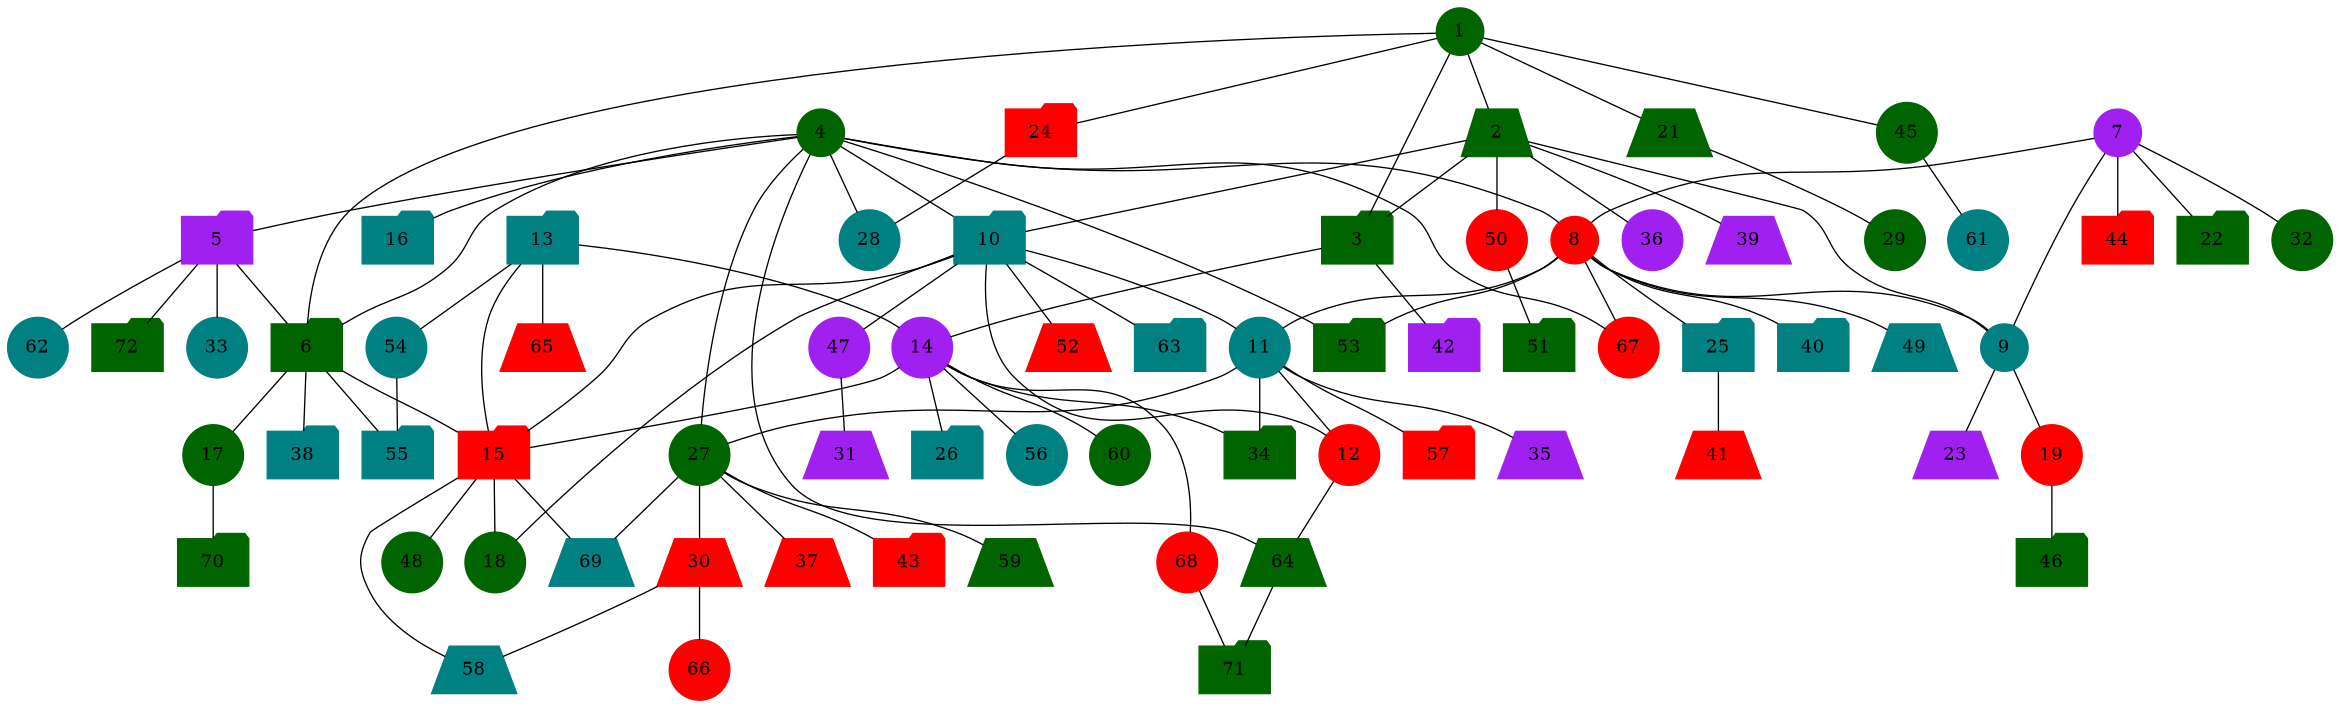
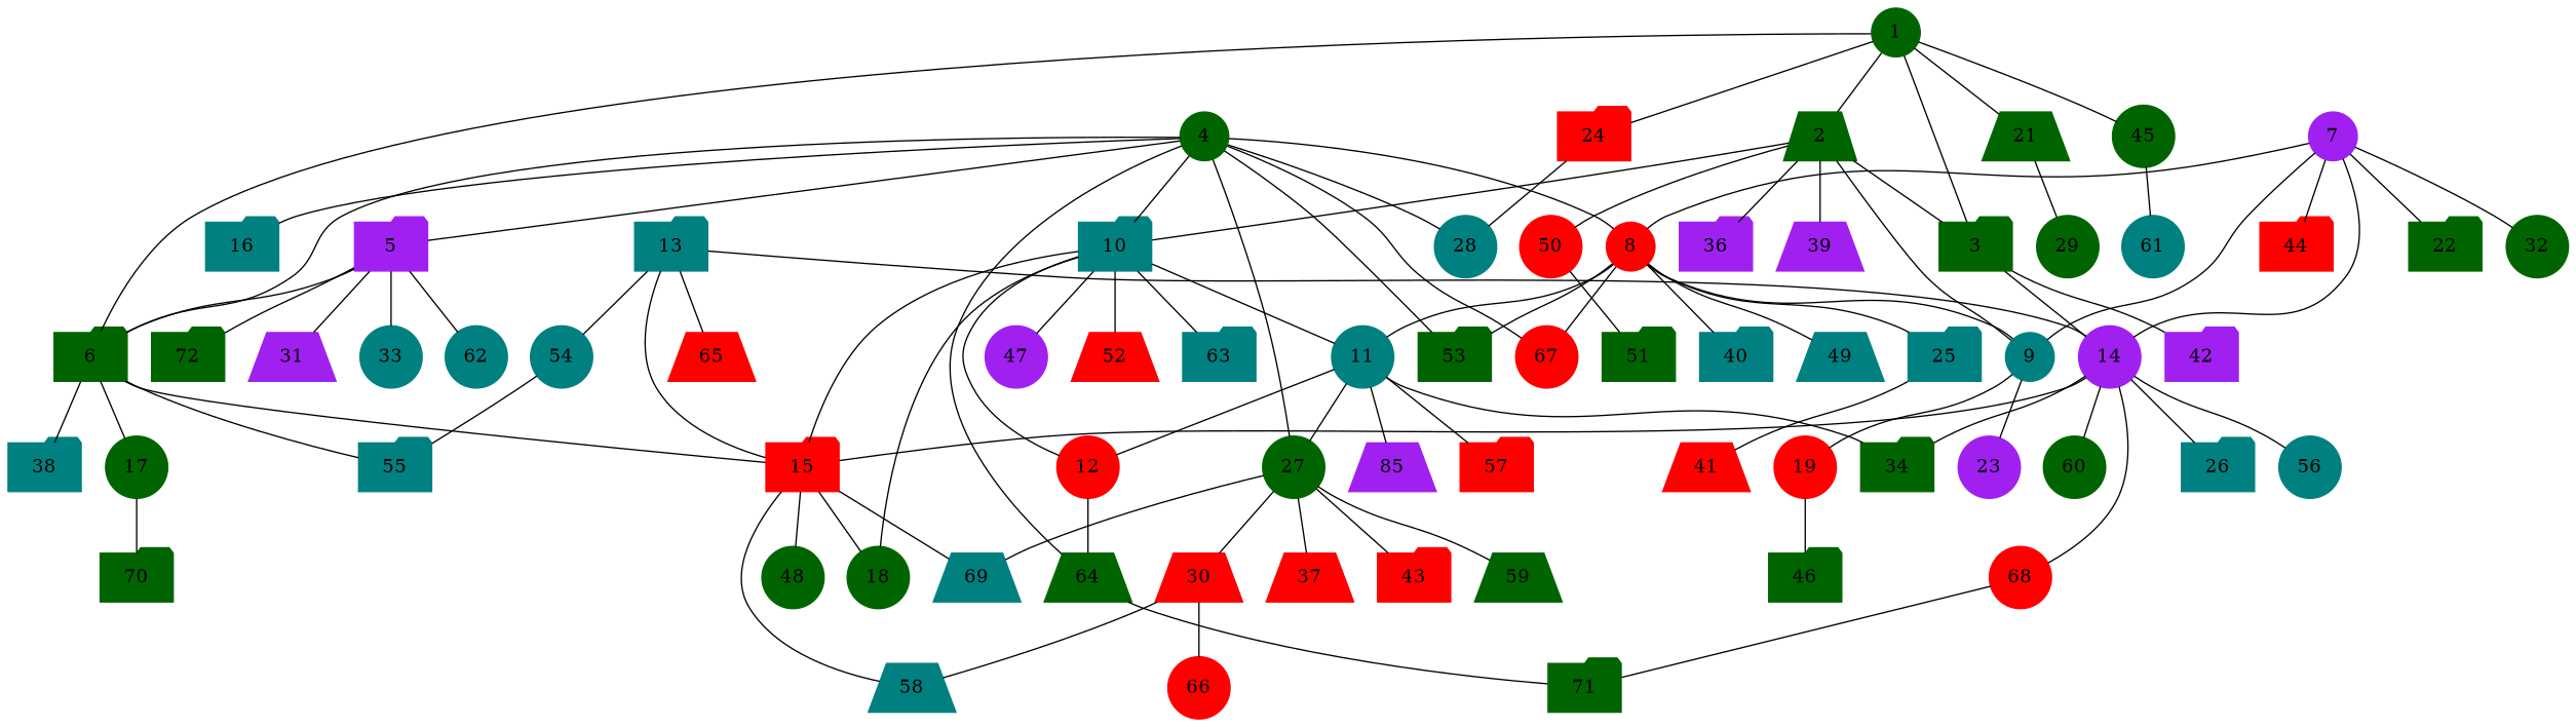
  graph {
    node [color=darkgreen shape=circle style=filled]
    2 [shape=trapezium]
    1
    3 [shape=folder]
    6 [shape=folder]
    21 [shape=trapezium]
    24 [color=red shape=folder]
    45
    9 [color=teal]
    10 [color=teal shape=folder]
-   36 [color=purple]
+   36 [color=purple shape=folder]
    39 [color=purple shape=trapezium]
    50 [color=red]
    14 [color=purple]
    42 [color=purple shape=folder]
    15 [color=red shape=folder]
    17
    38 [color=teal shape=folder]
    55 [color=teal shape=folder]
    29
    28 [color=teal]
    61 [color=teal]
    19 [color=red]
-   23 [color=purple shape=trapezium]
+   23 [color=purple]
    11 [color=teal]
    12 [color=red]
    18
    47 [color=purple]
    52 [color=red shape=trapezium]
    63 [color=teal shape=folder]
    51 [shape=folder]
    34 [shape=folder]
    26 [color=teal shape=folder]
    56 [color=teal]
    60
    68 [color=red]
    4
    5 [color=purple shape=folder]
    8 [color=red]
    16 [color=teal shape=folder]
    27
    53 [shape=folder]
    64 [shape=trapezium]
    67 [color=red]
    31 [color=purple shape=trapezium]
    33 [color=teal]
    62 [color=teal]
    72 [shape=folder]
    25 [color=teal shape=folder]
    40 [color=teal shape=folder]
    49 [color=teal shape=trapezium]
    69 [color=teal shape=trapezium]
    30 [color=red shape=trapezium]
    37 [color=red shape=trapezium]
    43 [color=red shape=folder]
    59 [shape=trapezium]
    71 [shape=folder]
    48
    58 [color=teal shape=trapezium]
    70 [shape=folder]
    7 [color=purple]
    22 [shape=folder]
    32
    44 [color=red shape=folder]
-   35 [color=purple shape=trapezium]
+   35 [color=purple shape=trapezium label=85]
    57 [color=red shape=folder]
    41 [color=red shape=trapezium]
    46 [shape=folder]
    13 [color=teal shape=folder]
    54 [color=teal]
    65 [color=red shape=trapezium]
    66 [color=red]
    2 -- 3
    2 -- 9
    2 -- 10
    2 -- 36
    2 -- 39
    2 -- 50
    1 -- 2
    1 -- 3
    1 -- 6
    1 -- 21
    1 -- 24
    1 -- 45
    3 -- 14
    3 -- 42
    6 -- 15
    6 -- 17
    6 -- 38
    6 -- 55
    21 -- 29
    24 -- 28
    45 -- 61
    9 -- 19
    9 -- 23
    10 -- 15
    10 -- 11
    10 -- 12
    10 -- 18
    10 -- 47
    10 -- 52
    10 -- 63
    50 -- 51
    14 -- 15
    14 -- 34
    14 -- 26
    14 -- 56
    14 -- 60
    14 -- 68
    15 -- 18
    15 -- 69
    15 -- 48
    15 -- 58
    17 -- 70
    19 -- 46
    11 -- 12
    11 -- 34
    11 -- 27
    11 -- 35
    11 -- 57
    12 -- 64
    68 -- 71
    4 -- 6
    4 -- 10
    4 -- 28
    4 -- 5
    4 -- 8
    4 -- 16
    4 -- 27
    4 -- 53
    4 -- 64
    4 -- 67
    5 -- 6
-   47 -- 31
+   5 -- 31
    5 -- 33
    5 -- 62
    5 -- 72
    8 -- 9
    8 -- 11
    8 -- 53
    8 -- 67
    8 -- 25
    8 -- 40
    8 -- 49
    27 -- 69
    27 -- 30
    27 -- 37
    27 -- 43
    27 -- 59
    64 -- 71
    25 -- 41
    30 -- 58
    30 -- 66
    7 -- 9
+   7 -- 14
    7 -- 8
    7 -- 22
    7 -- 32
    7 -- 44
    13 -- 14
    13 -- 15
    13 -- 54
    13 -- 65
    54 -- 55
  }
